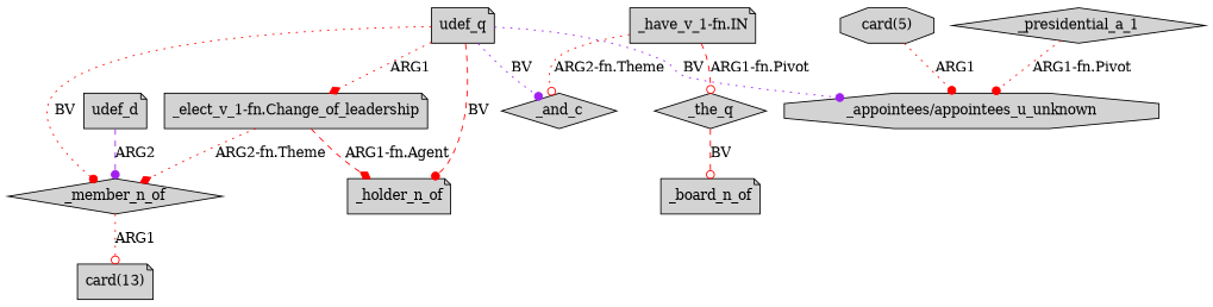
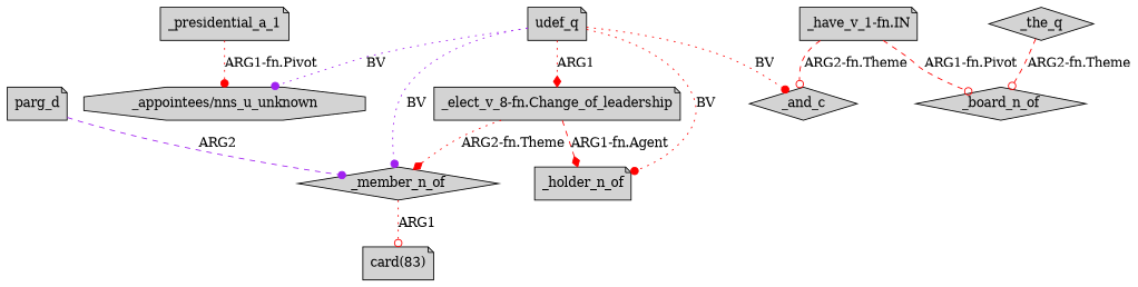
  digraph {
    node [shape=note style=filled]
    edge [arrowhead=dot color=red style=dotted]
    _member_n_of [shape=diamond]
-   parg_d [label=udef_d]
-   "card(13)"
-   "_elect_v_1-fn.Change_of_leadership"
+   parg_d
+   "card(13)" [label="card(83)"]
+   "_elect_v_1-fn.Change_of_leadership" [label="_elect_v_8-fn.Change_of_leadership"]
    _holder_n_of
-   _board_n_of
+   _board_n_of [shape=diamond]
    "_have_v_1-fn.IN"
    _and_c [shape=diamond]
-   "card(5)" [shape=octagon]
-   "_appointees/nns_u_unknown" [shape=octagon label="_appointees/appointees_u_unknown"]
+   "_appointees/nns_u_unknown" [shape=octagon]
    _the_q [shape=diamond]
    udef_q
-   _presidential_a_1 [shape=diamond]
+   _presidential_a_1
    _member_n_of -> "card(13)" [arrowhead=odot label=ARG1]
    parg_d -> _member_n_of [color=purple label=ARG2 style=dashed]
    "_elect_v_1-fn.Change_of_leadership" -> _member_n_of [arrowhead=diamond label="ARG2-fn.Theme"]
    "_elect_v_1-fn.Change_of_leadership" -> _holder_n_of [arrowhead=diamond label="ARG1-fn.Agent" style=dashed]
-   "_have_v_1-fn.IN" -> _the_q [arrowhead=odot label="ARG1-fn.Pivot" style=dashed]
-   "_have_v_1-fn.IN" -> _and_c [arrowhead=odot label="ARG2-fn.Theme"]
-   "card(5)" -> "_appointees/nns_u_unknown" [label=ARG1]
-   _the_q -> _board_n_of [arrowhead=odot label=BV style=dashed]
-   udef_q -> _member_n_of [label=BV]
+   "_have_v_1-fn.IN" -> _board_n_of [arrowhead=odot label="ARG1-fn.Pivot" style=dashed]
+   "_have_v_1-fn.IN" -> _and_c [arrowhead=odot label="ARG2-fn.Theme" style=dashed]
+   _the_q -> _board_n_of [arrowhead=odot label="ARG2-fn.Theme" style=dashed]
+   udef_q -> _member_n_of [color=purple label=BV]
    udef_q -> "_elect_v_1-fn.Change_of_leadership" [arrowhead=diamond label=ARG1]
-   udef_q -> _holder_n_of [label=BV style=dashed]
-   udef_q -> _and_c [color=purple label=BV]
+   udef_q -> _holder_n_of [label=BV]
+   udef_q -> _and_c [label=BV]
    udef_q -> "_appointees/nns_u_unknown" [color=purple label=BV]
    _presidential_a_1 -> "_appointees/nns_u_unknown" [label="ARG1-fn.Pivot"]
  }
